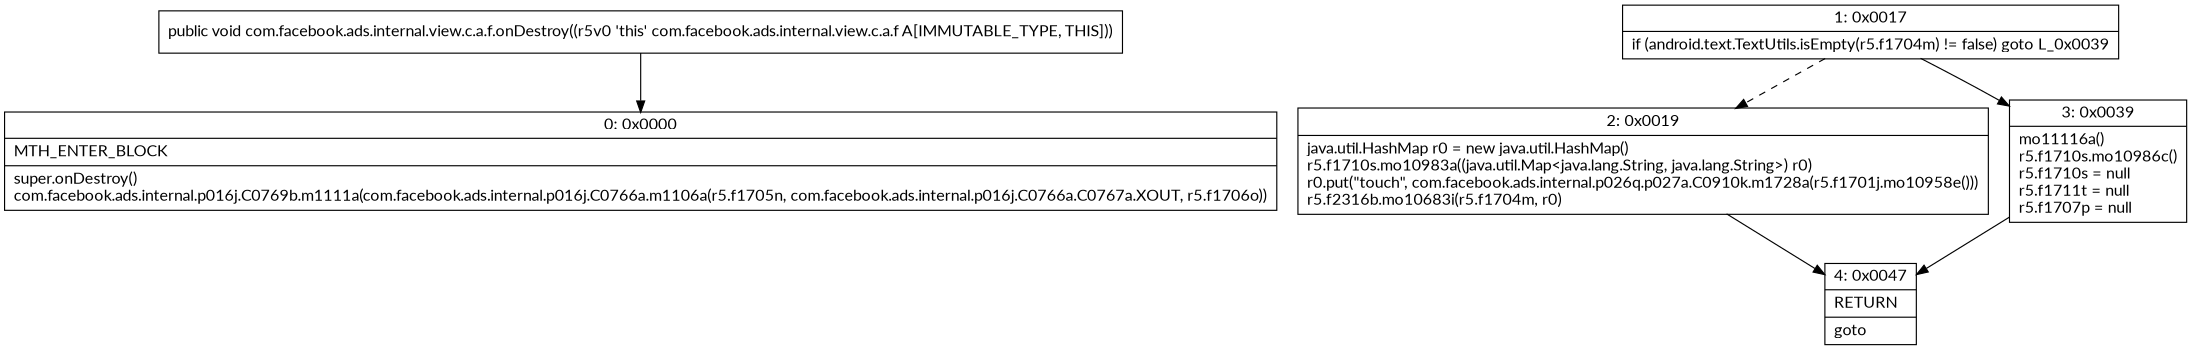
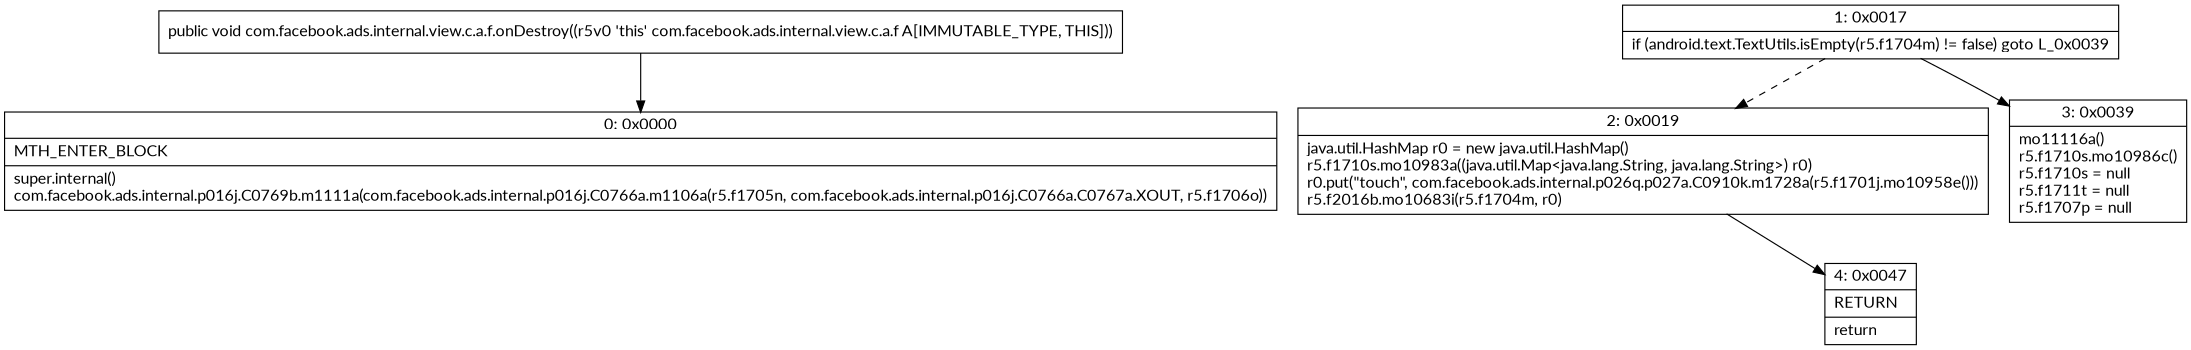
  digraph {
    fontname=Lato
    node [fontname=Lato shape=record]
    edge [fontname=Lato]
-   n1 [label="{0\:\ 0x0000|MTH_ENTER_BLOCK\l|super.onDestroy()\lcom.facebook.ads.internal.p016j.C0769b.m1111a(com.facebook.ads.internal.p016j.C0766a.m1106a(r5.f1705n, com.facebook.ads.internal.p016j.C0766a.C0767a.XOUT, r5.f1706o))\l}"]
+   n1 [label="{0\:\ 0x0000|MTH_ENTER_BLOCK\l|super.internal()\lcom.facebook.ads.internal.p016j.C0769b.m1111a(com.facebook.ads.internal.p016j.C0766a.m1106a(r5.f1705n, com.facebook.ads.internal.p016j.C0766a.C0767a.XOUT, r5.f1706o))\l}"]
    n2 [label="{1\:\ 0x0017|if (android.text.TextUtils.isEmpty(r5.f1704m) != false) goto L_0x0039\l}"]
-   n3 [label="{2\:\ 0x0019|java.util.HashMap r0 = new java.util.HashMap()\lr5.f1710s.mo10983a((java.util.Map\<java.lang.String, java.lang.String\>) r0)\lr0.put(\"touch\", com.facebook.ads.internal.p026q.p027a.C0910k.m1728a(r5.f1701j.mo10958e()))\lr5.f2316b.mo10683i(r5.f1704m, r0)\l}"]
+   n3 [label="{2\:\ 0x0019|java.util.HashMap r0 = new java.util.HashMap()\lr5.f1710s.mo10983a((java.util.Map\<java.lang.String, java.lang.String\>) r0)\lr0.put(\"touch\", com.facebook.ads.internal.p026q.p027a.C0910k.m1728a(r5.f1701j.mo10958e()))\lr5.f2016b.mo10683i(r5.f1704m, r0)\l}"]
    n4 [label="{3\:\ 0x0039|mo11116a()\lr5.f1710s.mo10986c()\lr5.f1710s = null\lr5.f1711t = null\lr5.f1707p = null\l}"]
-   n5 [label="{4\:\ 0x0047|RETURN\l|goto\l}"]
+   n5 [label="{4\:\ 0x0047|RETURN\l|return\l}"]
    n6 [label="{public void com.facebook.ads.internal.view.c.a.f.onDestroy((r5v0 'this' com.facebook.ads.internal.view.c.a.f A[IMMUTABLE_TYPE, THIS])) }"]
    n2 -> n3 [style=dashed]
    n2 -> n4
    n3 -> n5
-   n4 -> n5
    n6 -> n1
  }
